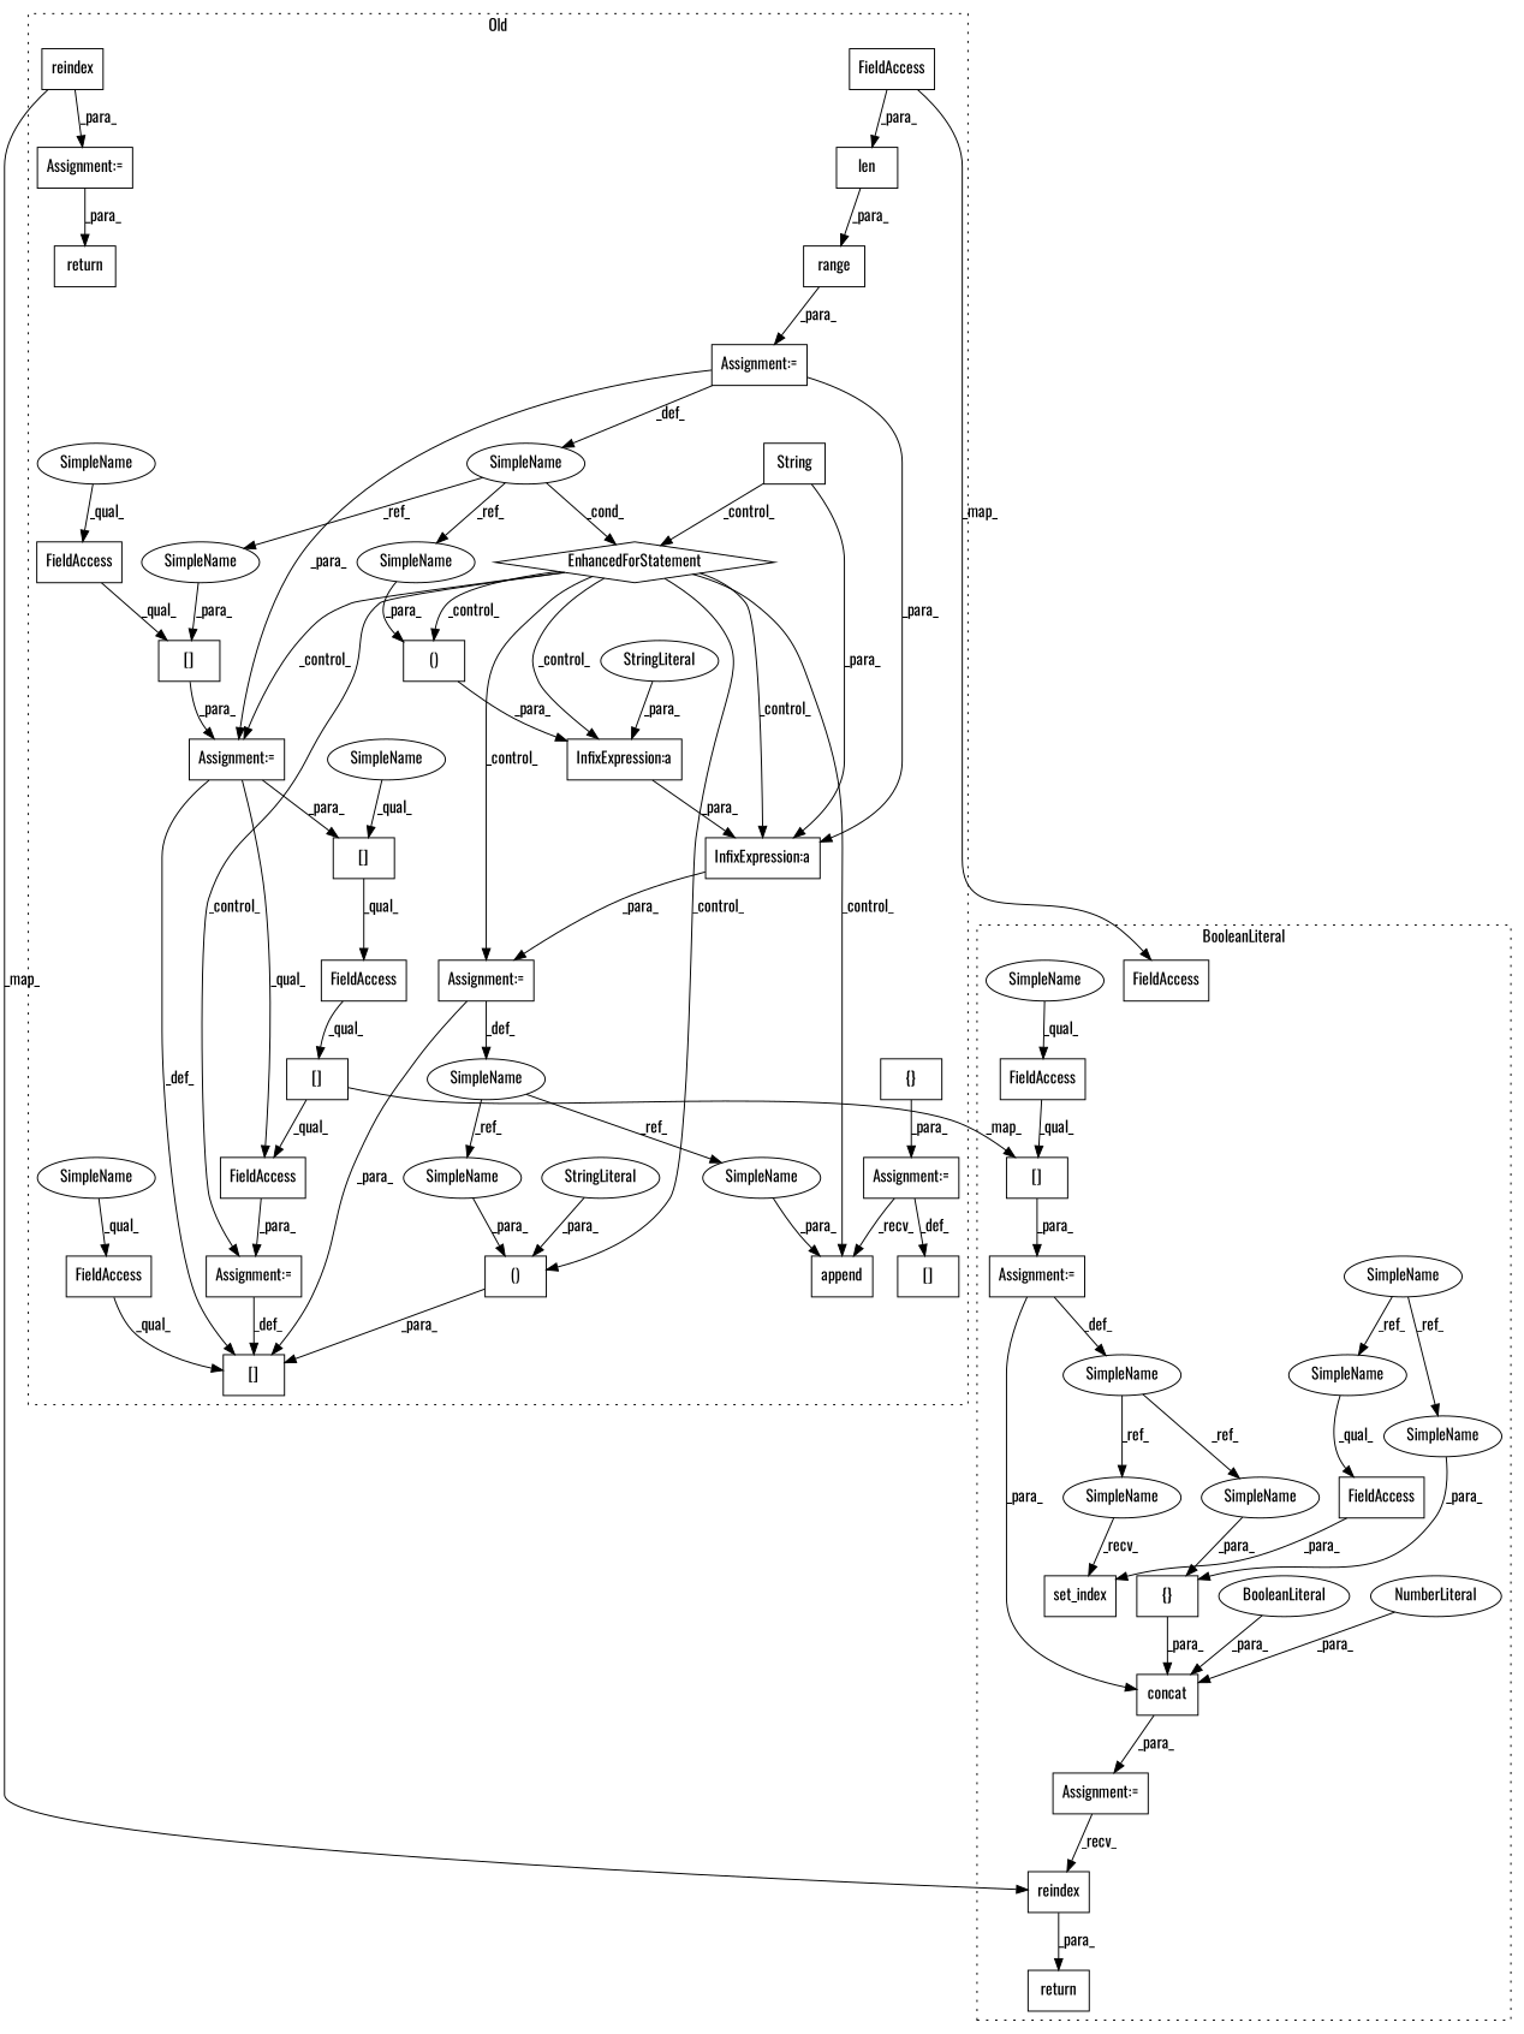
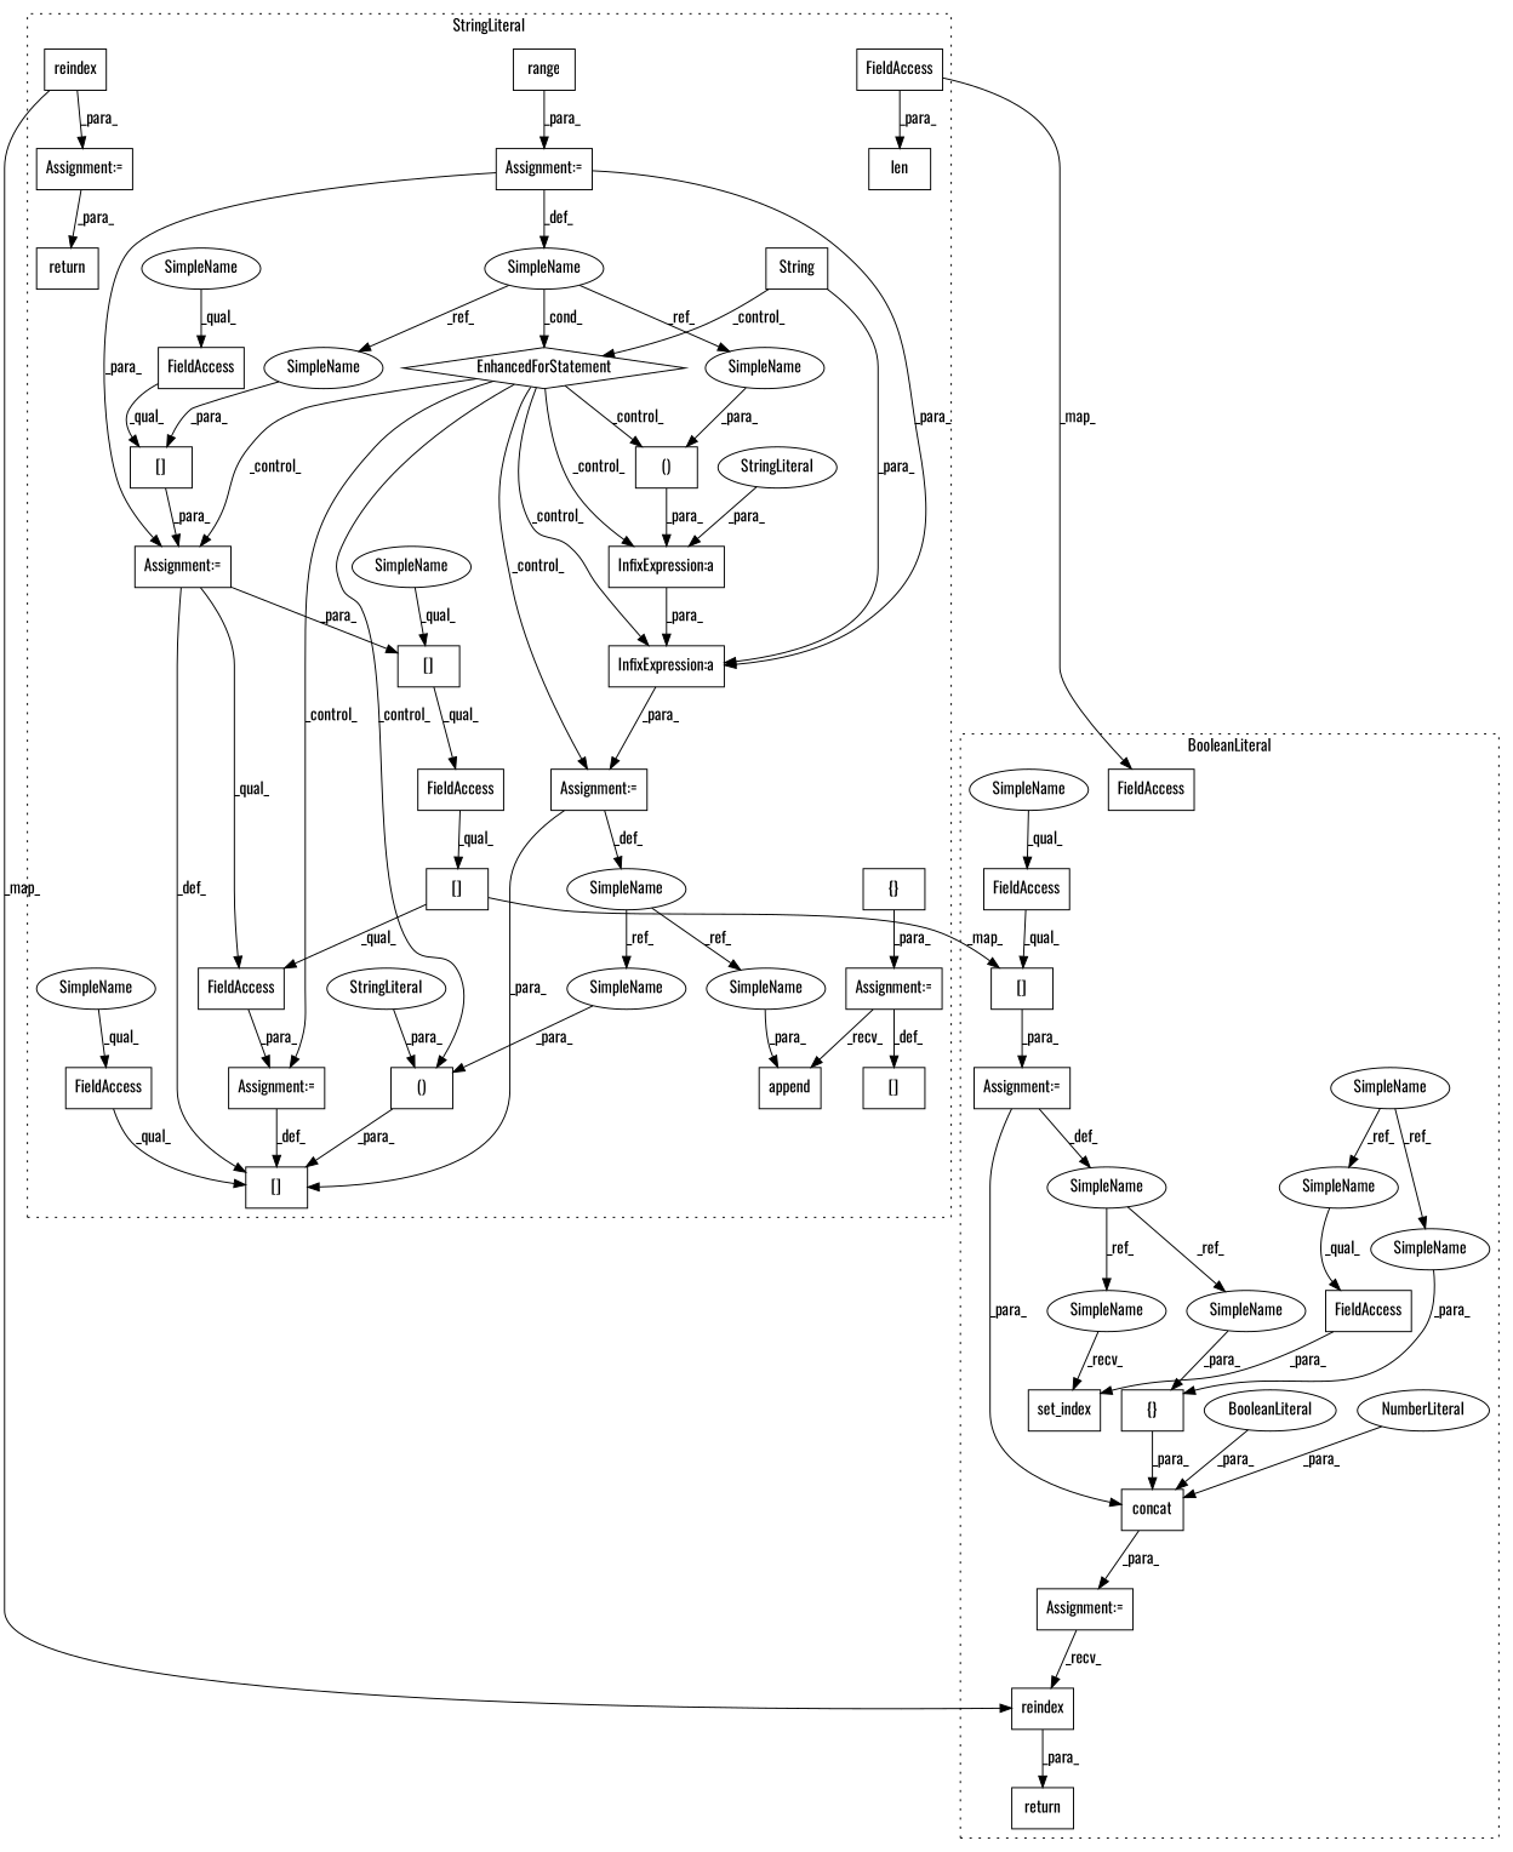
  digraph {
    fontname=Oswald
    node [a=42 fontname=Oswald l=1 s=5309 shape=box]
    edge [fontname=Oswald]
    n1 [a=32 l="6,1" label=range s="5115,5137"]
    n2 [a=7 l="57,2" label="Assignment:=" s="5050,5138"]
    n3 [a=70 l="57,2" label=EnhancedForStatement s="5050,5138" shape=diamond]
    n4 [a=2 l="12,1" label="[]" s="5152,5165"]
    n5 [label=SimpleName s=5111 shape=ellipse]
    n6 [a=7 label="Assignment:=" s=5308]
    n7 [a=32 l="4,1" label=len s="5121,5136"]
    n8 [a=22 l=11 label=FieldAccess s=5152]
    n9 [a=2 l="11,1" label="[]" s="5309,5326"]
    n10 [a=106 l=36 label="()" s=5270]
    n11 [a=27 l=12 label="InfixExpression:a" s=5205]
    n12 [a=106 l=25 label="()" s=5217]
    n13 [a=27 l=3 label="InfixExpression:a" s=5196]
    n14 [a=2 l="4,1" label="[]" s="5309,5314"]
    n15 [l=7 label=SimpleName s=5176 shape=ellipse]
    n16 [a=32 l="7,1" label=append s="5356,5370"]
    n17 [a=2 l="15,2" label="[]" s="5255,5306"]
    n18 [a=4 l=2 label="{}" s=5040]
    n19 [a=2 l="5,1" label="[]" s="5427,5486"]
    n20 [a=22 l=25 label=FieldAccess]
    n21 [a=22 l=10 label=FieldAccess]
    n22 [a=22 l=5 label=FieldAccess s=5255]
    n23 [a=32 l="8,1" label=reindex s="5560,5572"]
    n24 [a=32 l="7,1" label=String s="5185,5195"]
    n25 [a=45 l=5 label=StringLiteral s=5200 shape=ellipse]
    n26 [a=45 l=16 label=StringLiteral s=5290 shape=ellipse]
    n27 [a=7 label="Assignment:=" s=5183]
    n28 [a=7 label="Assignment:=" s=5557]
    n29 [a=7 label="Assignment:=" s=5027]
    n30 [a=7 label="Assignment:=" s=5151]
    n31 [a=41 l=7 label=return s=5579]
    n32 [a=22 l=11 label=FieldAccess s=5125]
    n33 [l=3 label=SimpleName s=5152 shape=ellipse]
    n34 [l=3 label=SimpleName shape=ellipse]
    n35 [l=7 label=SimpleName s=5363 shape=ellipse]
    n36 [l=7 label=SimpleName s=5270 shape=ellipse]
    n37 [label=SimpleName s=5241 shape=ellipse]
    n38 [label=SimpleName s=5164 shape=ellipse]
    n39 [label=SimpleName s=5255 shape=ellipse]
    n40 [a=41 l=7 label=return s=5680]
    n41 [a=7 label="Assignment:=" s=5401]
    n42 [a=7 label="Assignment:=" s=5465]
    n43 [a=2 l="8,1" label="[]" s="5402,5416"]
    n44 [a=4 l="1,1" label="{}" s="5489,5499"]
    n45 [a=32 l="7,1" label=concat s="5473,5502"]
    n46 [a=34 label=NumberLiteral s=5501 shape=ellipse]
    n47 [a=22 l=7 label=FieldAccess s=5402]
    n48 [label=SimpleName s=5109 shape=ellipse]
    n49 [a=22 l=7 label=FieldAccess s=5443]
    n50 [a=32 l="8,1" label=reindex s="5689,5701"]
    n51 [a=32 l="10,1" label=set_index s="5433,5455"]
    n52 [a=9 l=4 label=BooleanLiteral s=5451 shape=ellipse]
    n53 [l=7 label=SimpleName s=5394 shape=ellipse]
    n54 [a=22 l=11 label=FieldAccess s=5612]
    n55 [label=SimpleName s=5443 shape=ellipse]
    n56 [label=SimpleName s=5498 shape=ellipse]
    n57 [l=3 label=SimpleName s=5402 shape=ellipse]
    n58 [l=7 label=SimpleName s=5425 shape=ellipse]
    n59 [l=7 label=SimpleName s=5490 shape=ellipse]
    subgraph cluster_1 {
-     label=Old
+     label=StringLiteral
      style=dotted
      n1
      n2
      n3
      n4
      n5
      n6
      n7
      n8
      n9
      n10
      n11
      n12
      n13
      n14
      n15
      n16
      n17
      n18
      n19
      n20
      n21
      n22
      n23
      n24
      n25
      n26
      n27
      n28
      n29
      n30
      n31
      n32
      n33
      n34
      n35
      n36
      n37
      n38
      n39
    }
    subgraph cluster_2 {
      label=BooleanLiteral
      style=dotted
      n40
      n41
      n42
      n43
      n44
      n45
      n46
      n47
      n48
      n49
      n50
      n51
      n52
      n53
      n54
      n55
      n56
      n57
      n58
      n59
    }
    n1 -> n2 [label=_para_]
    n2 -> n5 [label=_def_]
    n2 -> n13 [label=_para_]
    n2 -> n30 [label=_para_]
    n3 -> n6 [label=_control_]
    n3 -> n10 [label=_control_]
    n3 -> n11 [label=_control_]
    n3 -> n12 [label=_control_]
    n3 -> n13 [label=_control_]
-   n3 -> n16 [label=_control_]
    n3 -> n27 [label=_control_]
    n3 -> n30 [label=_control_]
    n4 -> n30 [label=_para_]
    n5 -> n3 [label=_cond_]
    n5 -> n37 [label=_ref_]
    n5 -> n38 [label=_ref_]
    n6 -> n17 [label=_def_]
-   n7 -> n1 [label=_para_]
    n8 -> n4 [label=_qual_]
    n9 -> n20 [label=_qual_]
    n9 -> n43 [label=_map_]
    n10 -> n17 [label=_para_]
    n11 -> n13 [label=_para_]
    n12 -> n11 [label=_para_]
    n13 -> n27 [label=_para_]
    n14 -> n21 [label=_qual_]
    n15 -> n35 [label=_ref_]
    n15 -> n36 [label=_ref_]
    n18 -> n29 [label=_para_]
    n20 -> n6 [label=_para_]
    n21 -> n9 [label=_qual_]
    n22 -> n17 [label=_qual_]
    n23 -> n28 [label=_para_]
    n23 -> n50 [label=_map_]
    n24 -> n3 [label=_control_]
    n24 -> n13 [label=_para_]
    n25 -> n11 [label=_para_]
    n26 -> n10 [label=_para_]
    n27 -> n15 [label=_def_]
    n27 -> n17 [label=_para_]
    n28 -> n31 [label=_para_]
    n29 -> n16 [label=_recv_]
    n29 -> n19 [label=_def_]
    n30 -> n14 [label=_para_]
    n30 -> n17 [label=_def_]
    n30 -> n20 [label=_qual_]
    n32 -> n7 [label=_para_]
    n32 -> n54 [label=_map_]
    n33 -> n8 [label=_qual_]
    n34 -> n14 [label=_qual_]
    n35 -> n16 [label=_para_]
    n36 -> n10 [label=_para_]
    n37 -> n12 [label=_para_]
    n38 -> n4 [label=_para_]
    n39 -> n22 [label=_qual_]
    n41 -> n45 [label=_para_]
    n41 -> n53 [label=_def_]
    n42 -> n50 [label=_recv_]
    n43 -> n41 [label=_para_]
    n44 -> n45 [label=_para_]
    n45 -> n42 [label=_para_]
    n46 -> n45 [label=_para_]
    n47 -> n43 [label=_qual_]
    n48 -> n55 [label=_ref_]
    n48 -> n56 [label=_ref_]
    n49 -> n51 [label=_para_]
    n50 -> n40 [label=_para_]
    n52 -> n45 [label=_para_]
    n53 -> n58 [label=_ref_]
    n53 -> n59 [label=_ref_]
    n55 -> n49 [label=_qual_]
    n56 -> n44 [label=_para_]
    n57 -> n47 [label=_qual_]
    n58 -> n51 [label=_recv_]
    n59 -> n44 [label=_para_]
  }
